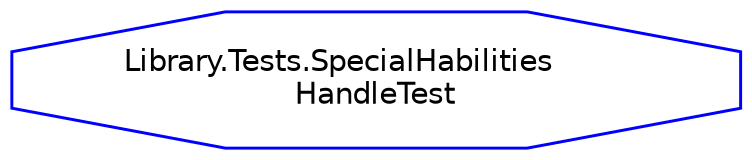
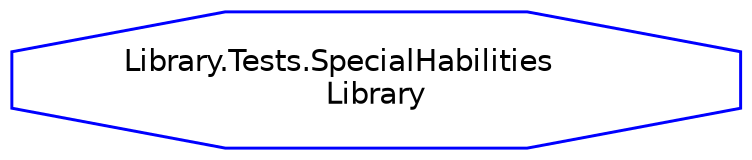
  digraph {
    rankdir=LR
-   n1 [color=blue fillcolor=white fontname=Helvetica fontsize=10 height=0.2 label="Library.Tests.SpecialHabilities\lHandleTest" shape=octagon style=filled width=0.4]
+   n1 [color=blue fillcolor=white fontname=Helvetica fontsize=10 height=0.2 label="Library.Tests.SpecialHabilities\lLibrary" shape=octagon style=filled width=0.4]
  }
